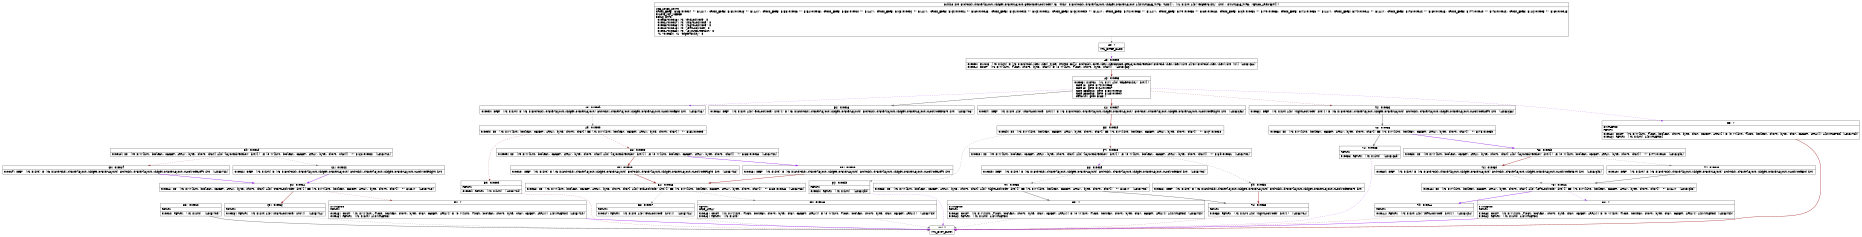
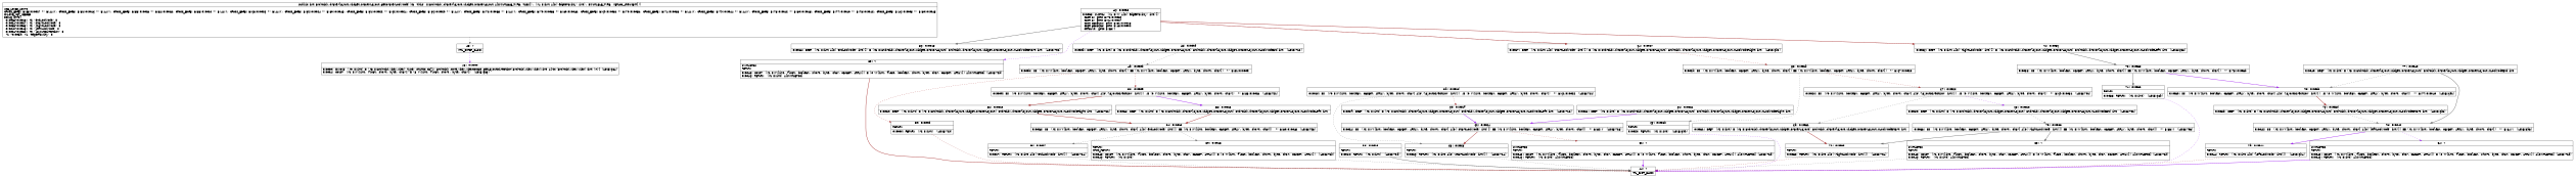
  digraph {
    fontname="DejaVu Sans Mono"
    node [fontname="DejaVu Sans Mono" shape=record]
    edge [color=gray40 fontname="DejaVu Sans Mono" style=dashed]
    n1 [label="{43\:\ ?|MTH_ENTER_BLOCK\l}"]
    n2 [label="{45\:\ 0x0000|0x0000: INVOKE  (r0 I:int) = (r3 I:android.view.View) type: STATIC call: androidx.core.view.ViewCompat.getLayoutDirection(android.view.View):int A[MD:(android.view.View):int (m)] (LINE:684)\l0x0004: CONST  (r1 I:??[int, float, short, byte, char]) = (3 ??[int, float, short, byte, char])  (LINE:686)\l}"]
    n3 [label="{46\:\ 0x0005|0x0005: SWITCH  (r4 I:?? A[D('edgeGravity' int)])\l case 3: goto B:72:0x0036\l case 5: goto B:64:0x0027\l case 8388611: goto B:56:0x0018\l case 8388613: goto B:48:0x0009\l default: goto B:85:? \l}"]
    n4 [label="{48\:\ 0x0009|0x0009: IGET  (r2 I:int) = (r3 I:androidx.drawerlayout.widget.DrawerLayout) androidx.drawerlayout.widget.DrawerLayout.mLockModeEnd int  (LINE:718)\l}"]
    n5 [label="{56\:\ 0x0018|0x0018: IGET  (r2 I:int A[D('endLockMode' int)]) = (r3 I:androidx.drawerlayout.widget.DrawerLayout) androidx.drawerlayout.widget.DrawerLayout.mLockModeStart int  (LINE:708)\l}"]
    n6 [label="{64\:\ 0x0027|0x0027: IGET  (r2 I:int A[D('startLockMode' int)]) = (r3 I:androidx.drawerlayout.widget.DrawerLayout) androidx.drawerlayout.widget.DrawerLayout.mLockModeRight int  (LINE:698)\l}"]
    n7 [label="{72\:\ 0x0036|0x0036: IGET  (r2 I:int A[D('rightLockMode' int)]) = (r3 I:androidx.drawerlayout.widget.DrawerLayout) androidx.drawerlayout.widget.DrawerLayout.mLockModeLeft int  (LINE:688)\l}"]
    n8 [label="{85\:\ ?|SYNTHETIC\lRETURN\l|0x0045: CONST  (r1 I:??[int, float, boolean, short, byte, char, OBJECT, ARRAY]) = (0 ??[int, float, boolean, short, byte, char, OBJECT, ARRAY]) A[SYNTHETIC] (LINE:729)\l0x0046: RETURN  (r1 I:int) A[SYNTHETIC]\l}"]
    n9 [label="{49\:\ 0x000b|0x000b: IF  (r2 I:??[int, boolean, OBJECT, ARRAY, byte, short, char]) == (r1 I:??[int, boolean, OBJECT, ARRAY, byte, short, char])  \-\> B:51:0x000e \l}"]
    n10 [label="{65\:\ 0x0029|0x0029: IF  (r2 I:??[int, boolean, OBJECT, ARRAY, byte, short, char]) == (r1 I:??[int, boolean, OBJECT, ARRAY, byte, short, char])  \-\> B:67:0x002c \l}"]
    n11 [label="{73\:\ 0x0038|0x0038: IF  (r2 I:??[int, boolean, OBJECT, ARRAY, byte, short, char]) == (r1 I:??[int, boolean, OBJECT, ARRAY, byte, short, char])  \-\> B:75:0x003b \l}"]
    n12 [label="{44\:\ ?|MTH_EXIT_BLOCK\l}"]
    n13 [label="{50\:\ 0x000d|RETURN\l|0x000d: RETURN  (r2 I:int)  (LINE:719)\l}"]
    n14 [label="{51\:\ 0x000e|0x000e: IF  (r0 I:??[int, boolean, OBJECT, ARRAY, byte, short, char] A[D('layoutDirection' int)]) != (0 ??[int, boolean, OBJECT, ARRAY, byte, short, char])  \-\> B:53:0x0013  (LINE:721)\l}"]
    n15 [label="{52\:\ 0x0010|0x0010: IGET  (r2 I:int) = (r3 I:androidx.drawerlayout.widget.DrawerLayout) androidx.drawerlayout.widget.DrawerLayout.mLockModeRight int  (LINE:722)\l}"]
    n16 [label="{53\:\ 0x0013|0x0013: IGET  (r2 I:int) = (r3 I:androidx.drawerlayout.widget.DrawerLayout) androidx.drawerlayout.widget.DrawerLayout.mLockModeLeft int \l}"]
    n17 [label="{54\:\ 0x0015|0x0015: IF  (r2 I:??[int, boolean, OBJECT, ARRAY, byte, short, char] A[D('endLockMode' int)]) == (r1 I:??[int, boolean, OBJECT, ARRAY, byte, short, char])  \-\> B:80:0x0045  (LINE:723)\l}"]
    n18 [label="{55\:\ 0x0017|RETURN\l|0x0017: RETURN  (r2 I:int A[D('endLockMode' int)])  (LINE:724)\l}"]
-   n19 [label="{80\:\ 0x0045|RETURN\lORIG_ARRAY\l|0x0045: CONST  (r1 I:??[int, float, boolean, short, byte, char, OBJECT, ARRAY]) = (0 ??[int, float, boolean, short, byte, char, OBJECT, ARRAY])  (LINE:729)\l0x0046: RETURN  (r1 I:int) \l}"]
+   n19 [label="{80\:\ 0x0045|RETURN\lORIG_RETURN\l|0x0045: CONST  (r1 I:??[int, float, boolean, short, byte, char, OBJECT, ARRAY]) = (0 ??[int, float, boolean, short, byte, char, OBJECT, ARRAY])  (LINE:729)\l0x0046: RETURN  (r1 I:int) \l}"]
    n20 [label="{58\:\ 0x001c|RETURN\l|0x001c: RETURN  (r2 I:int)  (LINE:709)\l}"]
    n21 [label="{59\:\ 0x001d|0x001d: IF  (r0 I:??[int, boolean, OBJECT, ARRAY, byte, short, char] A[D('layoutDirection' int)]) != (0 ??[int, boolean, OBJECT, ARRAY, byte, short, char])  \-\> B:61:0x0022  (LINE:711)\l}"]
    n22 [label="{60\:\ 0x001f|0x001f: IGET  (r2 I:int) = (r3 I:androidx.drawerlayout.widget.DrawerLayout) androidx.drawerlayout.widget.DrawerLayout.mLockModeLeft int  (LINE:712)\l}"]
    n23 [label="{61\:\ 0x0022|0x0022: IGET  (r2 I:int) = (r3 I:androidx.drawerlayout.widget.DrawerLayout) androidx.drawerlayout.widget.DrawerLayout.mLockModeRight int \l}"]
    n24 [label="{62\:\ 0x0024|0x0024: IF  (r2 I:??[int, boolean, OBJECT, ARRAY, byte, short, char] A[D('startLockMode' int)]) == (r1 I:??[int, boolean, OBJECT, ARRAY, byte, short, char])  \-\> B:82:?  (LINE:713)\l}"]
    n25 [label="{63\:\ 0x0026|RETURN\l|0x0026: RETURN  (r2 I:int A[D('startLockMode' int)])  (LINE:714)\l}"]
    n26 [label="{82\:\ ?|SYNTHETIC\lRETURN\l|0x0045: CONST  (r1 I:??[int, float, boolean, short, byte, char, OBJECT, ARRAY]) = (0 ??[int, float, boolean, short, byte, char, OBJECT, ARRAY]) A[SYNTHETIC] (LINE:729)\l0x0046: RETURN  (r1 I:int) A[SYNTHETIC]\l}"]
    n27 [label="{66\:\ 0x002b|RETURN\l|0x002b: RETURN  (r2 I:int)  (LINE:699)\l}"]
    n28 [label="{67\:\ 0x002c|0x002c: IF  (r0 I:??[int, boolean, OBJECT, ARRAY, byte, short, char] A[D('layoutDirection' int)]) != (0 ??[int, boolean, OBJECT, ARRAY, byte, short, char])  \-\> B:69:0x0031  (LINE:701)\l}"]
    n29 [label="{68\:\ 0x002e|0x002e: IGET  (r2 I:int) = (r3 I:androidx.drawerlayout.widget.DrawerLayout) androidx.drawerlayout.widget.DrawerLayout.mLockModeEnd int  (LINE:702)\l}"]
    n30 [label="{69\:\ 0x0031|0x0031: IGET  (r2 I:int) = (r3 I:androidx.drawerlayout.widget.DrawerLayout) androidx.drawerlayout.widget.DrawerLayout.mLockModeStart int \l}"]
    n31 [label="{70\:\ 0x0033|0x0033: IF  (r2 I:??[int, boolean, OBJECT, ARRAY, byte, short, char] A[D('rightLockMode' int)]) == (r1 I:??[int, boolean, OBJECT, ARRAY, byte, short, char])  \-\> B:83:?  (LINE:703)\l}"]
    n32 [label="{71\:\ 0x0035|RETURN\l|0x0035: RETURN  (r2 I:int A[D('rightLockMode' int)])  (LINE:704)\l}"]
    n33 [label="{83\:\ ?|SYNTHETIC\lRETURN\l|0x0045: CONST  (r1 I:??[int, float, boolean, short, byte, char, OBJECT, ARRAY]) = (0 ??[int, float, boolean, short, byte, char, OBJECT, ARRAY]) A[SYNTHETIC] (LINE:729)\l0x0046: RETURN  (r1 I:int) A[SYNTHETIC]\l}"]
    n34 [label="{74\:\ 0x003a|RETURN\l|0x003a: RETURN  (r2 I:int)  (LINE:689)\l}"]
    n35 [label="{75\:\ 0x003b|0x003b: IF  (r0 I:??[int, boolean, OBJECT, ARRAY, byte, short, char] A[D('layoutDirection' int)]) != (0 ??[int, boolean, OBJECT, ARRAY, byte, short, char])  \-\> B:77:0x0040  (LINE:691)\l}"]
    n36 [label="{76\:\ 0x003d|0x003d: IGET  (r2 I:int) = (r3 I:androidx.drawerlayout.widget.DrawerLayout) androidx.drawerlayout.widget.DrawerLayout.mLockModeStart int  (LINE:692)\l}"]
    n37 [label="{77\:\ 0x0040|0x0040: IGET  (r2 I:int) = (r3 I:androidx.drawerlayout.widget.DrawerLayout) androidx.drawerlayout.widget.DrawerLayout.mLockModeEnd int \l}"]
    n38 [label="{78\:\ 0x0042|0x0042: IF  (r2 I:??[int, boolean, OBJECT, ARRAY, byte, short, char] A[D('leftLockMode' int)]) == (r1 I:??[int, boolean, OBJECT, ARRAY, byte, short, char])  \-\> B:84:?  (LINE:693)\l}"]
    n39 [label="{79\:\ 0x0044|RETURN\l|0x0044: RETURN  (r2 I:int A[D('leftLockMode' int)])  (LINE:694)\l}"]
    n40 [label="{84\:\ ?|SYNTHETIC\lRETURN\l|0x0045: CONST  (r1 I:??[int, float, boolean, short, byte, char, OBJECT, ARRAY]) = (0 ??[int, float, boolean, short, byte, char, OBJECT, ARRAY]) A[SYNTHETIC] (LINE:729)\l0x0046: RETURN  (r1 I:int) A[SYNTHETIC]\l}"]
    n41 [label="{public int androidx.drawerlayout.widget.DrawerLayout.getDrawerLockMode((r3 'this' I:androidx.drawerlayout.widget.DrawerLayout A[IMMUTABLE_TYPE, THIS]), (r4 I:int A[D('edgeGravity' int), IMMUTABLE_TYPE, METHOD_ARGUMENT]))  | USE_LINES_HINTS\lCROSS_EDGE: B:55:0x0017 \-\> B:44:?, CROSS_EDGE: B:81:0x0046 \-\> B:44:?, CROSS_EDGE: B:53:0x0013 \-\> B:54:0x0015, CROSS_EDGE: B:58:0x001c \-\> B:44:?, CROSS_EDGE: B:63:0x0026 \-\> B:44:?, CROSS_EDGE: B:62:0x0024 \-\> B:80:0x0045, CROSS_EDGE: B:61:0x0022 \-\> B:62:0x0024, CROSS_EDGE: B:66:0x002b \-\> B:44:?, CROSS_EDGE: B:71:0x0035 \-\> B:44:?, CROSS_EDGE: B:70:0x0033 \-\> B:80:0x0045, CROSS_EDGE: B:69:0x0031 \-\> B:70:0x0033, CROSS_EDGE: B:74:0x003a \-\> B:44:?, CROSS_EDGE: B:79:0x0044 \-\> B:44:?, CROSS_EDGE: B:78:0x0042 \-\> B:80:0x0045, CROSS_EDGE: B:77:0x0040 \-\> B:78:0x0042, CROSS_EDGE: B:46:0x0005 \-\> B:80:0x0045\lINLINE_NOT_NEEDED\lDebug Info:\l  0x0015\-0x0018: r2 'endLockMode' I\l  0x0024\-0x0027: r2 'startLockMode' I\l  0x0033\-0x0036: r2 'rightLockMode' I\l  0x0042\-0x0045: r2 'leftLockMode' I\l  0x0004\-0x0059: r0 'layoutDirection' I\l  \-1 \-0x0059: r4 'edgeGravity' I\l}"]
    n1 -> n2 [color=purple]
-   n2 -> n3 [color=brown style=bold]
-   n3 -> n4 [color=purple]
    n3 -> n5 [style=bold]
    n3 -> n6 [color=brown style=bold]
-   n3 -> n7 [color=brown]
+   n3 -> n7 [color=brown style=bold]
    n3 -> n8 [color=purple]
    n4 -> n9
-   n6 -> n10 [color=brown style=bold]
+   n6 -> n10 [color=brown]
    n7 -> n11 [style=bold]
    n8 -> n12 [color=brown style=bold]
    n9 -> n13 [color=brown]
    n9 -> n14 [color=brown]
    n10 -> n27
    n10 -> n28 [color=brown]
    n11 -> n34 [style=bold]
    n11 -> n35 [color=purple style=bold]
    n13 -> n12 [color=brown]
    n14 -> n15 [color=brown style=bold]
    n14 -> n16 [color=purple style=bold]
    n15 -> n17 [color=brown style=bold]
    n16 -> n17 [color=brown style=bold]
    n17 -> n18
    n17 -> n19
    n18 -> n12
    n19 -> n12
    n20 -> n12 [style=bold]
    n21 -> n22 [color=brown]
-   n21 -> n23
+   n21 -> n25
    n22 -> n24 [color=purple style=bold]
    n23 -> n24 [color=purple style=bold]
    n24 -> n25 [color=brown style=bold]
    n24 -> n26 [color=brown]
    n25 -> n12
    n26 -> n12 [color=purple style=bold]
    n27 -> n12 [color=purple]
    n28 -> n29 [color=purple]
    n28 -> n30
    n29 -> n31
    n30 -> n32 [color=brown style=bold]
    n31 -> n32 [style=bold]
    n31 -> n33 [style=bold]
    n32 -> n12 [color=brown]
    n33 -> n12
    n34 -> n12 [color=purple]
    n35 -> n36 [color=brown style=bold]
-   n35 -> n37
+   n37 -> n35
    n36 -> n38
    n37 -> n38 [style=bold]
    n38 -> n39 [color=purple style=bold]
    n38 -> n40 [color=purple]
    n39 -> n12 [color=brown]
    n40 -> n12 [color=purple style=bold]
    n41 -> n1
  }
